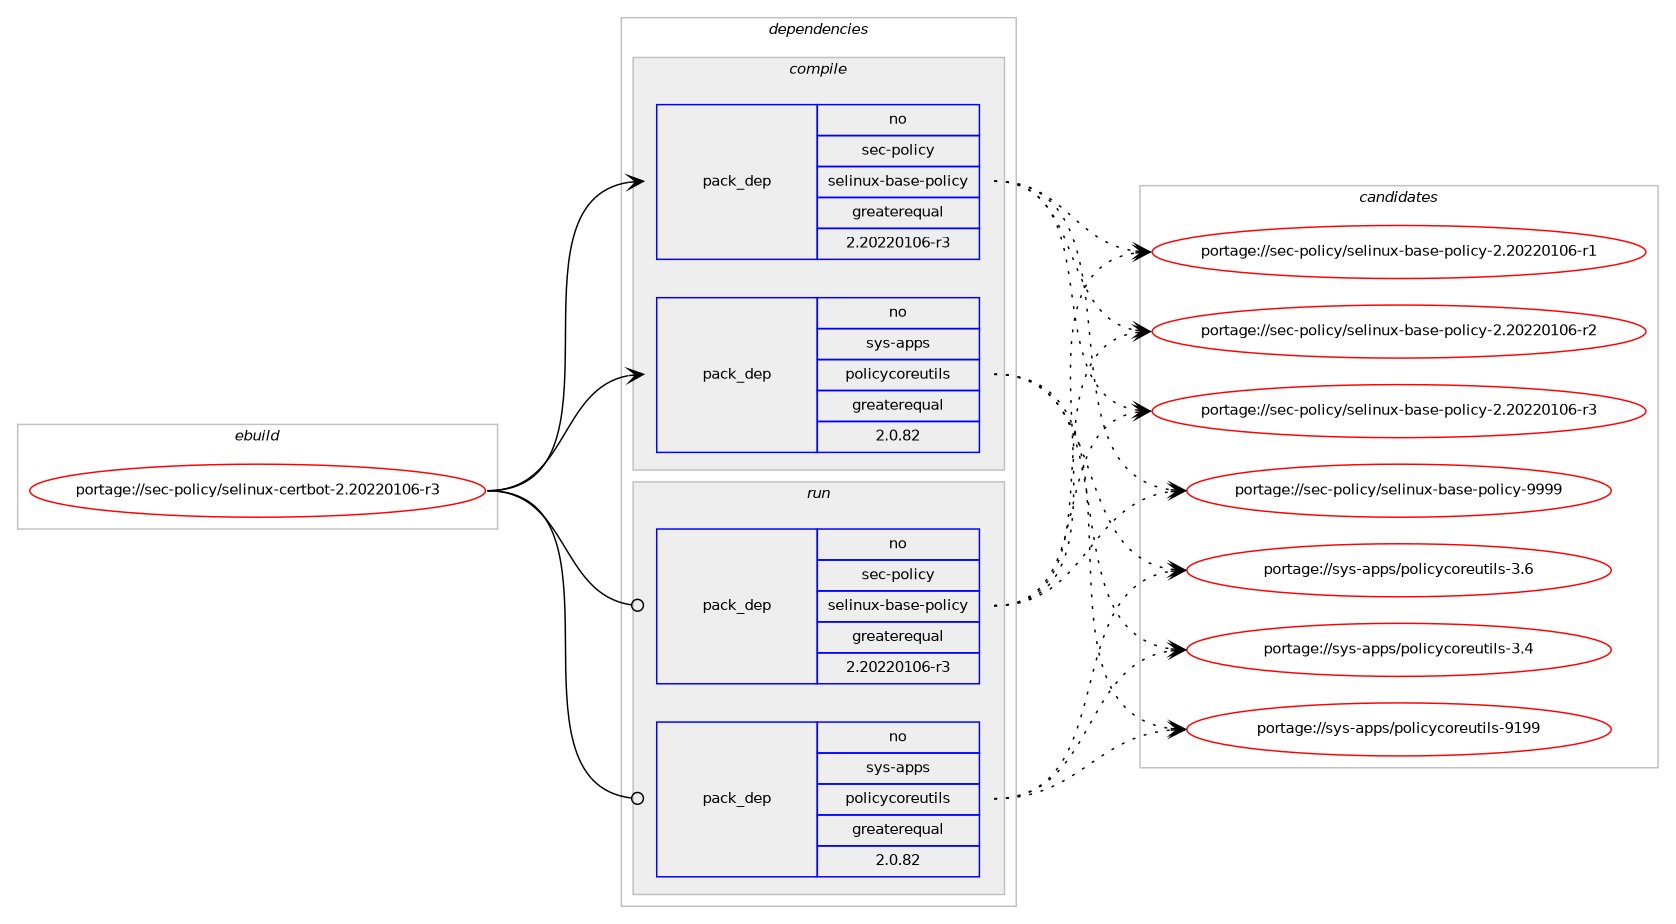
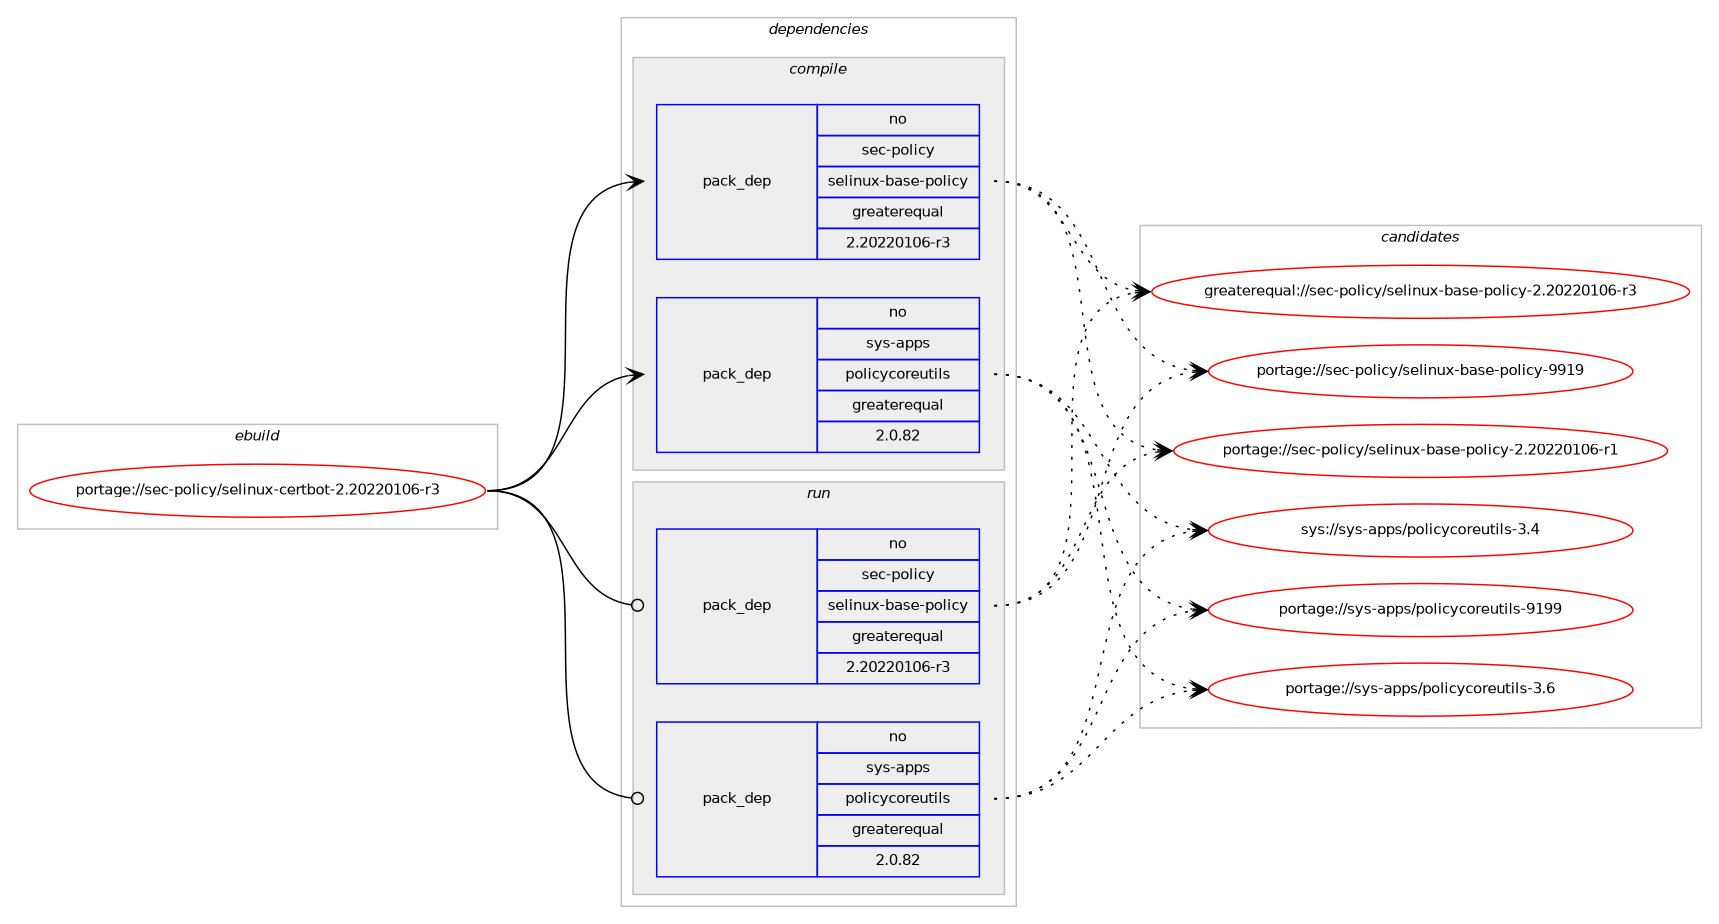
  digraph {
    compound=true
    concentrate=true
    fontname=Helvetica
    fontsize=10
    newrank=true
    rankdir=LR
    ranksep=1.5
    node [color=red fontname=Helvetica fontsize=10]
    edge [arrowhead=vee headport=w style=dotted tailport=e weight=100]
    n1 [label="portage://sec-policy/selinux-certbot-2.20220106-r3" width=4]
    n2 [color=blue label=<<TABLE BORDER="0" CELLBORDER="1" CELLSPACING="0" CELLPADDING="4" WIDTH="220"><TR><TD ROWSPAN="6" CELLPADDING="30">pack_dep</TD></TR><TR><TD WIDTH="110">no</TD></TR><TR><TD>sec-policy</TD></TR><TR><TD>selinux-base-policy</TD></TR><TR><TD>greaterequal</TD></TR><TR><TD>2.20220106-r3</TD></TR></TABLE>> shape=none]
    n3 [color=blue label=<<TABLE BORDER="0" CELLBORDER="1" CELLSPACING="0" CELLPADDING="4" WIDTH="220"><TR><TD ROWSPAN="6" CELLPADDING="30">pack_dep</TD></TR><TR><TD WIDTH="110">no</TD></TR><TR><TD>sys-apps</TD></TR><TR><TD>policycoreutils</TD></TR><TR><TD>greaterequal</TD></TR><TR><TD>2.0.82</TD></TR></TABLE>> shape=none]
    n4 [color=blue label=<<TABLE BORDER="0" CELLBORDER="1" CELLSPACING="0" CELLPADDING="4" WIDTH="220"><TR><TD ROWSPAN="6" CELLPADDING="30">pack_dep</TD></TR><TR><TD WIDTH="110">no</TD></TR><TR><TD>sec-policy</TD></TR><TR><TD>selinux-base-policy</TD></TR><TR><TD>greaterequal</TD></TR><TR><TD>2.20220106-r3</TD></TR></TABLE>> shape=none]
    n5 [color=blue label=<<TABLE BORDER="0" CELLBORDER="1" CELLSPACING="0" CELLPADDING="4" WIDTH="220"><TR><TD ROWSPAN="6" CELLPADDING="30">pack_dep</TD></TR><TR><TD WIDTH="110">no</TD></TR><TR><TD>sys-apps</TD></TR><TR><TD>policycoreutils</TD></TR><TR><TD>greaterequal</TD></TR><TR><TD>2.0.82</TD></TR></TABLE>> shape=none]
    n6 [label="portage://sec-policy/selinux-base-policy-2.20220106-r1" width=4]
-   n7 [label="portage://sec-policy/selinux-base-policy-2.20220106-r2" width=4]
-   n8 [label="portage://sec-policy/selinux-base-policy-2.20220106-r3" width=4]
-   n9 [label="portage://sec-policy/selinux-base-policy-9999" width=4]
+   n8 [label="greaterequal://sec-policy/selinux-base-policy-2.20220106-r3" width=4]
+   n9 [label="portage://sec-policy/selinux-base-policy-9919" width=4]
    n10 [label="portage://sys-apps/policycoreutils-3.6" width=4]
-   n11 [label="portage://sys-apps/policycoreutils-3.4" width=4]
+   n11 [label="sys://sys-apps/policycoreutils-3.4" width=4]
    n12 [label="portage://sys-apps/policycoreutils-9199" width=4]
    subgraph cluster_1 {
      color=gray
      label=<<i>ebuild</i>>
      rank=same
      n1
    }
    subgraph cluster_2 {
      color=gray
      label=<<i>dependencies</i>>
      subgraph cluster_3 {
        color=gray
        fillcolor="#eeeeee"
        label=<<i>compile</i>>
        style=filled
        subgraph sub_4 {
          color=gray
          fillcolor="#eeeeee"
          label=<<i>compile</i>>
          style=filled
          n2
        }
        subgraph sub_5 {
          color=gray
          fillcolor="#eeeeee"
          label=<<i>compile</i>>
          style=filled
          n3
        }
      }
      subgraph cluster_6 {
        color=gray
        fillcolor="#eeeeee"
        label=<<i>compile and run</i>>
        style=filled
      }
      subgraph cluster_7 {
        color=gray
        fillcolor="#eeeeee"
        label=<<i>run</i>>
        style=filled
        subgraph sub_8 {
          color=gray
          fillcolor="#eeeeee"
          label=<<i>run</i>>
          style=filled
          n4
        }
        subgraph sub_9 {
          color=gray
          fillcolor="#eeeeee"
          label=<<i>run</i>>
          style=filled
          n5
        }
      }
    }
    subgraph cluster_10 {
      color=gray
      label=<<i>candidates</i>>
      rank=same
      subgraph sub_11 {
        color=black
        label=<<i>candidates</i>>
        nodesep=1
        rank=same
        n6
-       n7
        n8
        n9
      }
      subgraph sub_12 {
        color=black
        label=<<i>candidates</i>>
        nodesep=1
        rank=same
        n10
        n11
        n12
      }
      subgraph sub_13 {
        color=black
        label=<<i>candidates</i>>
        nodesep=1
        rank=same
        n10
        n11
        n12
      }
      subgraph sub_14 {
        color=black
        label=<<i>candidates</i>>
        nodesep=1
        rank=same
        n6
-       n7
        n8
        n9
      }
    }
    n1 -> n2 [style=solid weight=20]
    n1 -> n3 [style=solid weight=20]
    n1 -> n4 [arrowhead=odot style=solid weight=20]
    n1 -> n5 [arrowhead=odot style=solid weight=20]
    n2 -> n6
-   n2 -> n7
    n2 -> n8
    n2 -> n9
    n3 -> n10
    n3 -> n11
    n3 -> n12
    n4 -> n6
-   n4 -> n7
    n4 -> n8
    n4 -> n9
    n5 -> n10
    n5 -> n11
    n5 -> n12
  }
